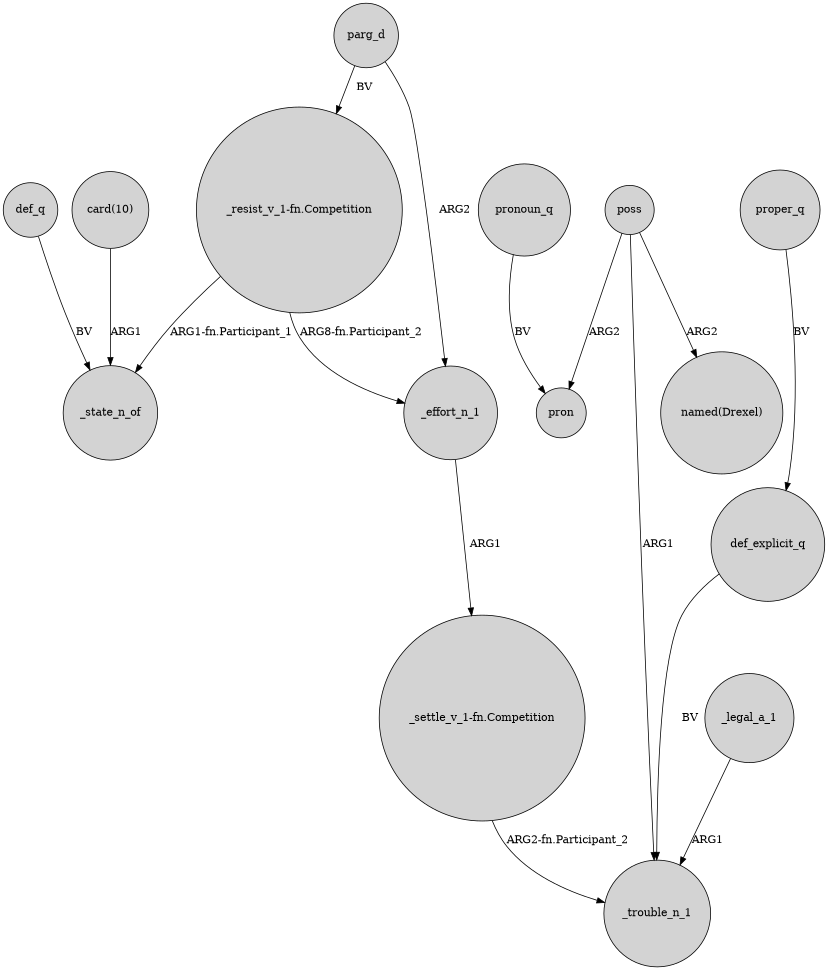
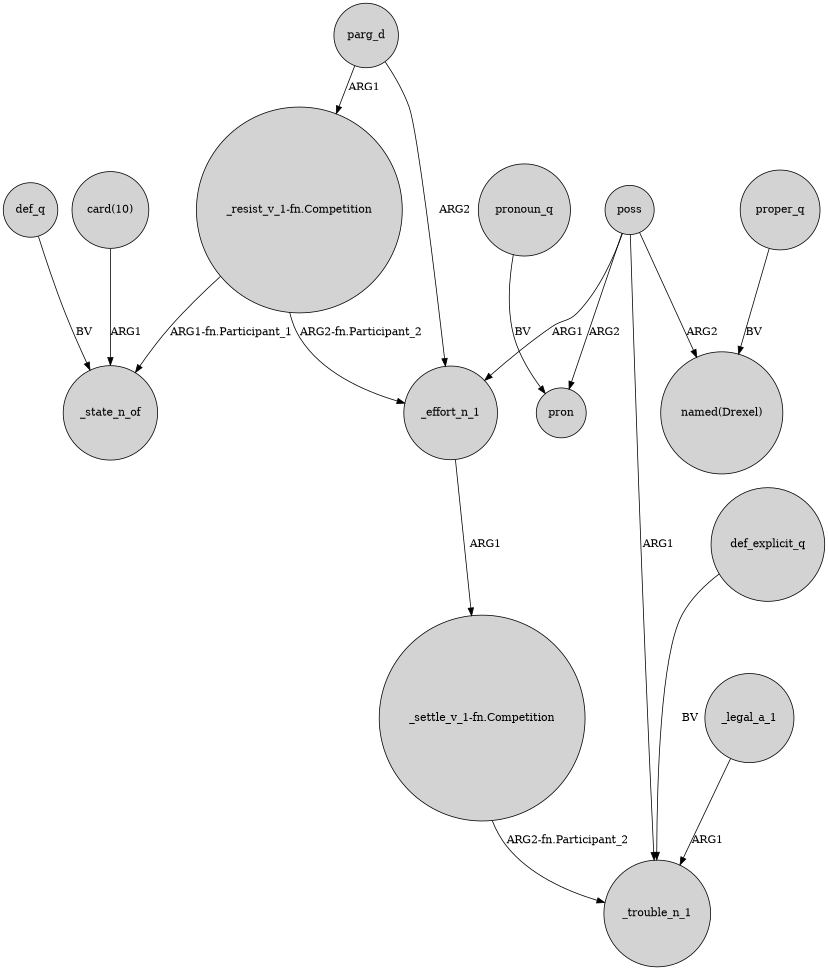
  digraph {
    node [shape=circle style=filled]
    "_settle_v_1-fn.Competition"
    _trouble_n_1
    poss
    _effort_n_1
    "named(Drexel)"
    pron
    "_resist_v_1-fn.Competition"
    _state_n_of
    "card(10)"
    proper_q
    def_explicit_q
    parg_d
    pronoun_q
    n14 [label=def_q]
    _legal_a_1
    "_settle_v_1-fn.Competition" -> _trouble_n_1 [label="ARG2-fn.Participant_2"]
    poss -> _trouble_n_1 [label=ARG1]
+   poss -> _effort_n_1 [label=ARG1]
    poss -> "named(Drexel)" [label=ARG2]
    poss -> pron [label=ARG2]
    _effort_n_1 -> "_settle_v_1-fn.Competition" [label=ARG1]
-   "_resist_v_1-fn.Competition" -> _effort_n_1 [label="ARG8-fn.Participant_2"]
+   "_resist_v_1-fn.Competition" -> _effort_n_1 [label="ARG2-fn.Participant_2"]
    "_resist_v_1-fn.Competition" -> _state_n_of [label="ARG1-fn.Participant_1"]
    "card(10)" -> _state_n_of [label=ARG1]
-   proper_q -> def_explicit_q [label=BV]
+   proper_q -> "named(Drexel)" [label=BV]
    def_explicit_q -> _trouble_n_1 [label=BV]
    parg_d -> _effort_n_1 [label=ARG2]
-   parg_d -> "_resist_v_1-fn.Competition" [label=BV]
+   parg_d -> "_resist_v_1-fn.Competition" [label=ARG1]
    pronoun_q -> pron [label=BV]
    n14 -> _state_n_of [label=BV]
    _legal_a_1 -> _trouble_n_1 [label=ARG1]
  }
